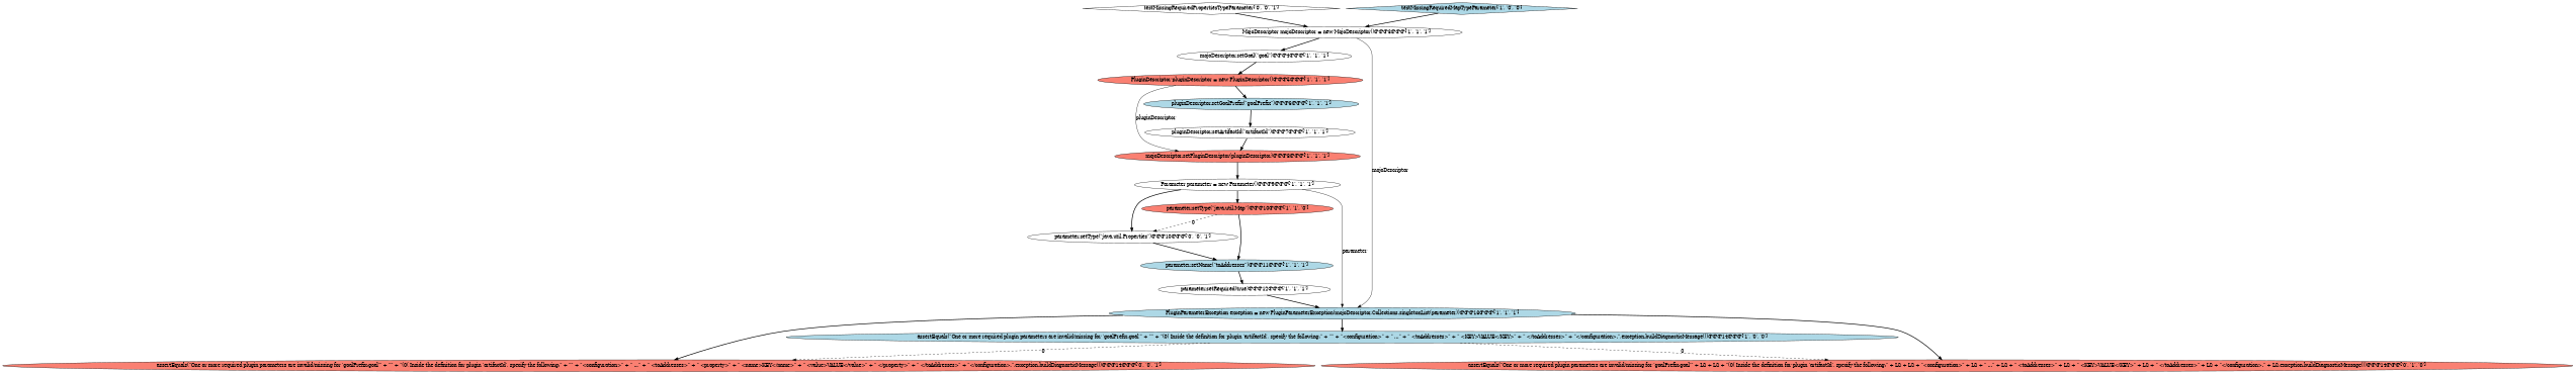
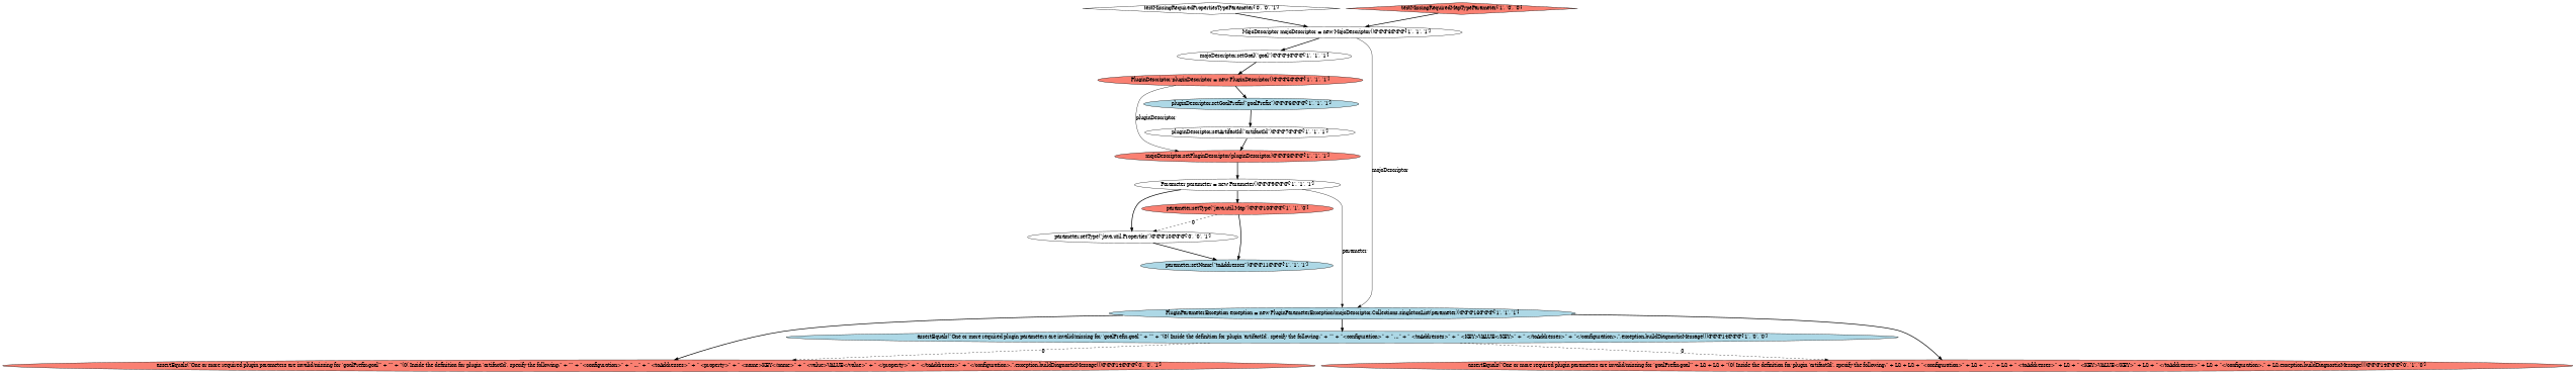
  digraph {
    node [fillcolor=white shape=ellipse style=filled]
    edge [style=bold]
    n1 [fillcolor=salmon label="assertEquals(\"One or more required plugin parameters are invalid/missing for 'goalPrefix:goal'\" + \"\" + \"(0( Inside the definition for plugin 'artifactId', specify the following:\" + \"\" + \"<configuration>\" + \" ...\" + \" <toAddresses>\" + \" <property>\" + \" <name>KEY</name>\" + \" <value>VALUE</value>\" + \" </property>\" + \" </toAddresses>\" + \"</configuration>.\",exception.buildDiagnosticMessage())@@@14@@@['0', '0', '1']"]
    n2 [label="mojoDescriptor.setGoal(\"goal\")@@@4@@@['1', '1', '1']"]
    n3 [fillcolor=salmon label="PluginDescriptor pluginDescriptor = new PluginDescriptor()@@@5@@@['1', '1', '1']"]
    n4 [fillcolor=salmon label="mojoDescriptor.setPluginDescriptor(pluginDescriptor)@@@8@@@['1', '1', '1']"]
    n5 [fillcolor=lightblue label="pluginDescriptor.setGoalPrefix(\"goalPrefix\")@@@6@@@['1', '1', '1']"]
-   n6 [label="parameter.setRequired(true)@@@12@@@['1', '1', '1']"]
    n7 [fillcolor=lightblue label="PluginParameterException exception = new PluginParameterException(mojoDescriptor,Collections.singletonList(parameter))@@@13@@@['1', '1', '1']"]
    n8 [fillcolor=salmon label="assertEquals(\"One or more required plugin parameters are invalid/missing for 'goalPrefix:goal'\" + LS + LS + \"(0( Inside the definition for plugin 'artifactId', specify the following:\" + LS + LS + \"<configuration>\" + LS + \" ...\" + LS + \" <toAddresses>\" + LS + \" <KEY>VALUE</KEY>\" + LS + \" </toAddresses>\" + LS + \"</configuration>.\" + LS,exception.buildDiagnosticMessage())@@@14@@@['0', '1', '0']"]
    n9 [fillcolor=lightblue label="assertEquals(\"One or more required plugin parameters are invalid/missing for 'goalPrefix:goal'\" + \"\" + \"(0( Inside the definition for plugin 'artifactId', specify the following:\" + \"\" + \"<configuration>\" + \" ...\" + \" <toAddresses>\" + \" <KEY>VALUE</KEY>\" + \" </toAddresses>\" + \"</configuration>.\",exception.buildDiagnosticMessage())@@@14@@@['1', '0', '0']"]
    n10 [label="MojoDescriptor mojoDescriptor = new MojoDescriptor()@@@3@@@['1', '1', '1']"]
    n11 [label="Parameter parameter = new Parameter()@@@9@@@['1', '1', '1']"]
    n12 [label="parameter.setType(\"java.util.Properties\")@@@10@@@['0', '0', '1']"]
    n13 [fillcolor=salmon label="parameter.setType(\"java.util.Map\")@@@10@@@['1', '1', '0']"]
    n14 [fillcolor=lightblue label="parameter.setName(\"toAddresses\")@@@11@@@['1', '1', '1']"]
    n15 [label="testMissingRequiredPropertiesTypeParameter['0', '0', '1']" shape=diamond]
    n16 [label="pluginDescriptor.setArtifactId(\"artifactId\")@@@7@@@['1', '1', '1']"]
-   n17 [fillcolor=lightblue label="testMissingRequiredMapTypeParameter['1', '0', '0']" shape=diamond]
+   n17 [fillcolor=salmon label="testMissingRequiredMapTypeParameter['1', '0', '0']" shape=diamond]
    n2 -> n3
    n3 -> n4 [label=pluginDescriptor style=solid]
    n3 -> n5
    n4 -> n11
    n5 -> n16
-   n6 -> n7
    n7 -> n1
    n7 -> n8
    n7 -> n9
    n9 -> n1 [label=0 style=dashed]
    n9 -> n8 [label=0 style=dashed]
    n10 -> n2
    n10 -> n7 [label=mojoDescriptor style=solid]
    n11 -> n7 [label=parameter style=solid]
    n11 -> n12
    n11 -> n13
    n12 -> n14
    n13 -> n12 [label=0 style=dashed]
    n13 -> n14
-   n14 -> n6
    n15 -> n10
    n16 -> n4
    n17 -> n10
  }
